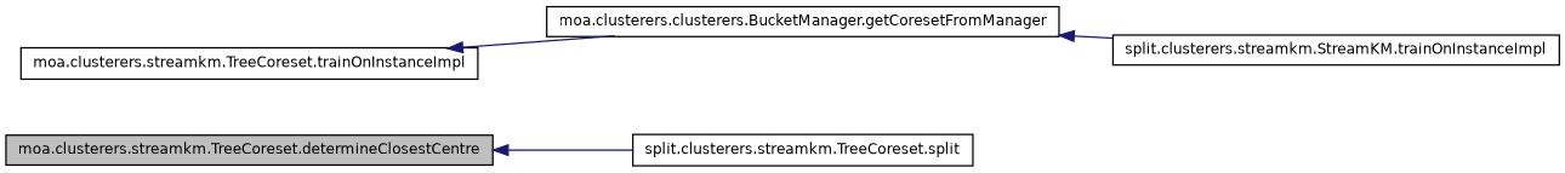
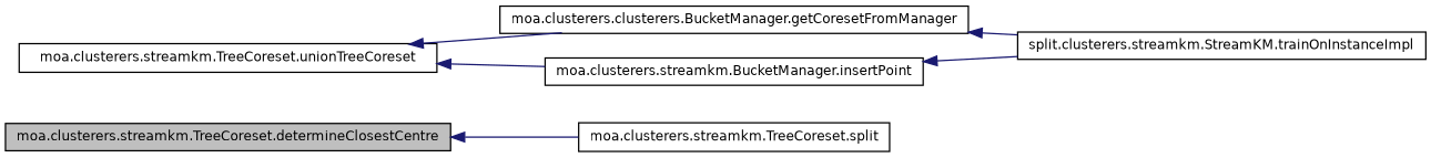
  digraph {
    rankdir=LR
    node [color=black fillcolor=white fontname=Helvetica fontsize=10 shape=record style=filled]
    edge [color=midnightblue dir=back fontname=Helvetica fontsize=10 labelfontname=Helvetica labelfontsize=10 style=solid]
    n1 [fillcolor=grey75 fontcolor=black height=0.2 label="moa.clusterers.streamkm.TreeCoreset.determineClosestCentre" width=0.4]
-   n2 [height=0.2 label="split.clusterers.streamkm.TreeCoreset.split" width=0.4]
-   n3 [height=0.2 label="moa.clusterers.streamkm.TreeCoreset.trainOnInstanceImpl" width=0.4]
+   n2 [height=0.2 label="moa.clusterers.streamkm.TreeCoreset.split" width=0.4]
+   n3 [height=0.2 label="moa.clusterers.streamkm.TreeCoreset.unionTreeCoreset" width=0.4]
    n4 [height=0.2 label="moa.clusterers.clusterers.BucketManager.getCoresetFromManager" width=0.4]
+   n5 [height=0.2 label="moa.clusterers.streamkm.BucketManager.insertPoint" width=0.4]
    n6 [height=0.2 label="split.clusterers.streamkm.StreamKM.trainOnInstanceImpl" width=0.4]
    n1 -> n2
    n3 -> n4
+   n3 -> n5
    n4 -> n6
+   n5 -> n6
  }
